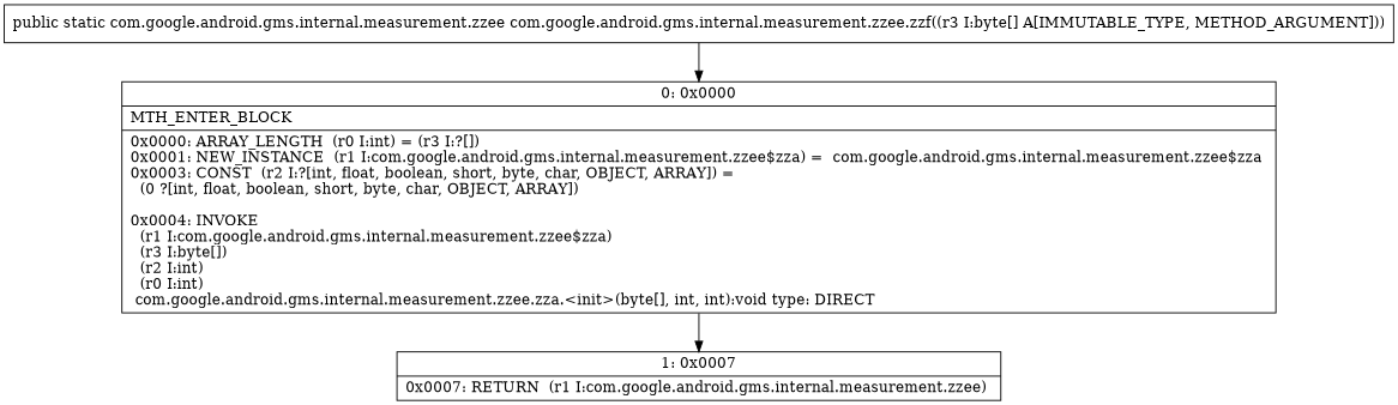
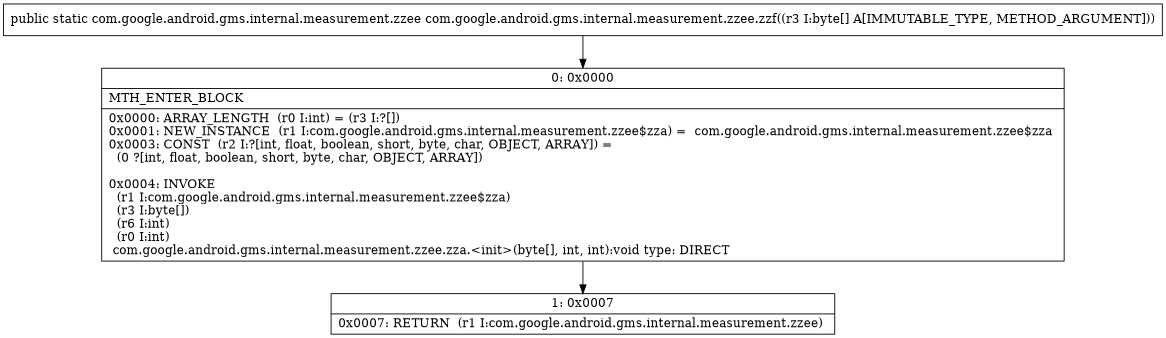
  digraph {
    node [shape=record]
-   n1 [label="{0\:\ 0x0000|MTH_ENTER_BLOCK\l|0x0000: ARRAY_LENGTH  (r0 I:int) = (r3 I:?[]) \l0x0001: NEW_INSTANCE  (r1 I:com.google.android.gms.internal.measurement.zzee$zza) =  com.google.android.gms.internal.measurement.zzee$zza \l0x0003: CONST  (r2 I:?[int, float, boolean, short, byte, char, OBJECT, ARRAY]) = \l  (0 ?[int, float, boolean, short, byte, char, OBJECT, ARRAY])\l \l0x0004: INVOKE  \l  (r1 I:com.google.android.gms.internal.measurement.zzee$zza)\l  (r3 I:byte[])\l  (r2 I:int)\l  (r0 I:int)\l com.google.android.gms.internal.measurement.zzee.zza.\<init\>(byte[], int, int):void type: DIRECT \l}"]
+   n1 [label="{0\:\ 0x0000|MTH_ENTER_BLOCK\l|0x0000: ARRAY_LENGTH  (r0 I:int) = (r3 I:?[]) \l0x0001: NEW_INSTANCE  (r1 I:com.google.android.gms.internal.measurement.zzee$zza) =  com.google.android.gms.internal.measurement.zzee$zza \l0x0003: CONST  (r2 I:?[int, float, boolean, short, byte, char, OBJECT, ARRAY]) = \l  (0 ?[int, float, boolean, short, byte, char, OBJECT, ARRAY])\l \l0x0004: INVOKE  \l  (r1 I:com.google.android.gms.internal.measurement.zzee$zza)\l  (r3 I:byte[])\l  (r6 I:int)\l  (r0 I:int)\l com.google.android.gms.internal.measurement.zzee.zza.\<init\>(byte[], int, int):void type: DIRECT \l}"]
    n2 [label="{1\:\ 0x0007|0x0007: RETURN  (r1 I:com.google.android.gms.internal.measurement.zzee) \l}"]
    n3 [label="{public static com.google.android.gms.internal.measurement.zzee com.google.android.gms.internal.measurement.zzee.zzf((r3 I:byte[] A[IMMUTABLE_TYPE, METHOD_ARGUMENT])) }"]
    n1 -> n2
    n3 -> n1
  }
